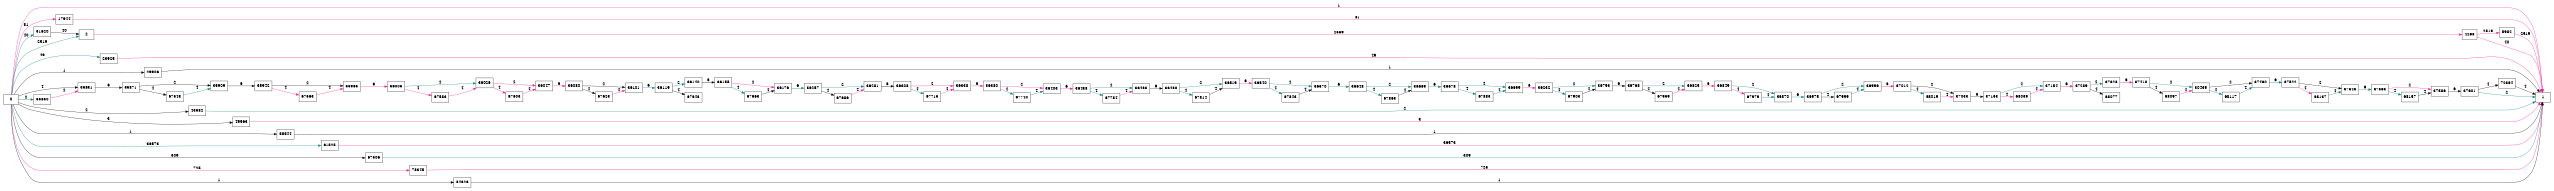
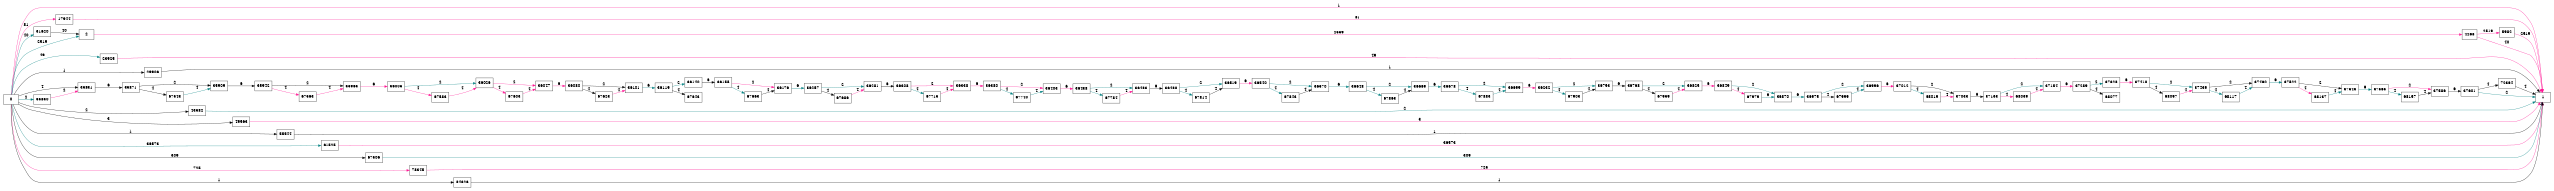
  digraph {
    rankdir=LR
    node [shape=rectangle]
    edge [color=teal]
    2
    4268
    1
    5982
    17944
    23925
    29906
    31620
    35830
    35831
    35871
    35909
    67543
    35942
    35963
    67563
    36005
    36026
    67583
    36047
    67603
    36080
    36101
    67623
    36119
    36140
    67643
    36155
    36176
    67663
    36257
    36281
    67686
    36308
    36338
    67715
    36380
    36403
    67740
    36438
    36483
    67784
    36488
    36519
    67814
    36540
    36570
    67843
    36648
    36669
    67863
    36678
    36699
    67883
    n55 [label=36232]
    36753
    67903
    36768
    36825
    67959
    36849
    36870
    67979
    36975
    36996
    67999
    37012
    37033
    68019
    37133
    37154
    68039
    37289
    37328
    68077
    37418
-   37439 [label=30439]
+   37439
    68097
    37460
    68117
    37522
    37543
    68137
    37565
    37586
    68157
    37601
    72364
    43582
    49563
    55544
    61525
    67506
    78345
    84326
    0
    2 -> 4268 [color=deeppink label=2559]
    4268 -> 1 [color=deeppink label=40]
    4268 -> 5982 [color=deeppink label=2519]
    5982 -> 1 [color=deeppink label=2519]
    17944 -> 1 [color=deeppink label=81]
    23925 -> 1 [color=deeppink label=49]
    29906 -> 1 [color=black label=1]
    31620 -> 2 [color=black label=40]
    35830 -> 35831 [color=deeppink label=2]
    35831 -> 35871 [color=black label=6]
    35871 -> 35909 [color=black label=2]
    35871 -> 67543 [color=black label=4]
    35909 -> 35942 [color=black label=6]
    67543 -> 35909 [label=4]
    35942 -> 35963 [color=black label=2]
    35942 -> 67563 [color=deeppink label=4]
    35963 -> 36005 [color=deeppink label=6]
    67563 -> 35963 [color=deeppink label=4]
    36005 -> 36026 [label=2]
    36005 -> 67583 [color=deeppink label=4]
    36026 -> 36047 [color=deeppink label=2]
    36026 -> 67603 [color=deeppink label=4]
    67583 -> 36026 [color=deeppink label=4]
    36047 -> 36080 [color=deeppink label=6]
    67603 -> 36047 [color=deeppink label=4]
    36080 -> 36101 [color=black label=2]
    36080 -> 67623 [color=black label=4]
    36101 -> 36119 [label=6]
    67623 -> 36101 [color=deeppink label=4]
    36119 -> 36140 [label=2]
    36119 -> 67643 [color=black label=4]
    36140 -> 36155 [color=black label=6]
    36155 -> 36176 [color=deeppink label=2]
    36155 -> 67663 [label=4]
    36176 -> 36257 [label=6]
    67663 -> 36176 [color=black label=4]
    36257 -> 36281 [label=2]
    36257 -> 67686 [color=black label=4]
    36281 -> 36308 [color=black label=6]
    67686 -> 36281 [color=deeppink label=4]
    36308 -> 36338 [color=deeppink label=2]
    36308 -> 67715 [label=4]
    36338 -> 36380 [color=deeppink label=6]
    67715 -> 36338 [color=deeppink label=4]
    36380 -> 36403 [color=deeppink label=2]
    36380 -> 67740 [label=4]
    36403 -> 36438 [color=deeppink label=6]
    67740 -> 36403 [label=4]
    36438 -> 36483 [label=2]
    36438 -> 67784 [label=4]
    36483 -> 36488 [color=black label=6]
    67784 -> 36483 [color=deeppink label=4]
    36488 -> 36519 [label=2]
    36488 -> 67814 [label=4]
    36519 -> 36540 [color=deeppink label=6]
    67814 -> 36519 [color=black label=4]
    36540 -> 36570 [label=2]
    36540 -> 67843 [label=4]
    36570 -> 36648 [label=6]
    67843 -> 36570 [color=black label=4]
    36648 -> 36669 [label=2]
    36648 -> 67863 [label=4]
    36669 -> 36678 [label=6]
    67863 -> 36669 [color=black label=4]
    36678 -> 36699 [label=2]
    36678 -> 67883 [label=4]
    36699 -> n55 [color=deeppink label=6]
    67883 -> 36699 [label=4]
    n55 -> 36753 [label=2]
    n55 -> 67903 [label=4]
    36753 -> 36768 [color=black label=6]
    67903 -> 36753 [color=black label=4]
    36768 -> 36825 [label=2]
    36768 -> 67959 [color=black label=4]
    36825 -> 36849 [color=deeppink label=6]
    67959 -> 36825 [color=deeppink label=4]
    36849 -> 36870 [label=2]
    36849 -> 67979 [color=deeppink label=4]
    36870 -> 36975 [label=6]
-   67979 -> 36870 [label=4]
+   67979 -> 36870 [label=9]
    36975 -> 36996 [label=2]
    36975 -> 67999 [color=black label=4]
    36996 -> 37012 [color=deeppink label=6]
    67999 -> 36996 [label=4]
    37012 -> 37033 [color=black label=2]
    37012 -> 68019 [label=4]
    37033 -> 37133 [color=black label=6]
    68019 -> 37033 [color=deeppink label=4]
    37133 -> 37154 [label=2]
    37133 -> 68039 [color=deeppink label=4]
    37154 -> 37289 [color=deeppink label=6]
    68039 -> 37154 [color=deeppink label=4]
    37289 -> 37328 [label=2]
    37289 -> 68077 [color=black label=4]
    37328 -> 37418 [color=deeppink label=6]
    37418 -> 37439 [label=2]
    37418 -> 68097 [color=black label=4]
    37439 -> 37460 [color=black label=2]
    37439 -> 68117 [label=4]
    68097 -> 37439 [color=deeppink label=4]
    37460 -> 37522 [label=6]
    68117 -> 37460 [label=4]
    37522 -> 37543 [color=black label=2]
    37522 -> 68137 [color=deeppink label=4]
    37543 -> 37565 [label=6]
    68137 -> 37543 [label=4]
    37565 -> 37586 [color=deeppink label=2]
    37565 -> 68157 [label=4]
    37586 -> 37601 [color=black label=6]
    68157 -> 37586 [color=black label=4]
    37601 -> 1 [label=2]
    37601 -> 72364 [color=black label=4]
    72364 -> 1 [color=black label=4]
    43582 -> 1 [label=2]
    49563 -> 1 [color=deeppink label=3]
    55544 -> 1 [color=black label=1]
    61525 -> 1 [color=deeppink label=36573]
    67506 -> 1 [label=309]
    78345 -> 1 [color=deeppink label=725]
    84326 -> 1 [color=black label=1]
    0 -> 2 [label=2519]
    0 -> 1 [color=deeppink label=1]
    0 -> 17944 [color=deeppink label=81]
    0 -> 23925 [label=49]
    0 -> 29906 [color=black label=1]
    0 -> 31620 [label=40]
    0 -> 35830 [label=2]
    0 -> 35831 [color=black label=4]
    0 -> 43582 [color=black label=2]
    0 -> 49563 [color=black label=3]
    0 -> 55544 [color=black label=1]
    0 -> 61525 [label=36573]
    0 -> 67506 [color=black label=309]
    0 -> 78345 [color=deeppink label=725]
    0 -> 84326 [color=black label=1]
  }
